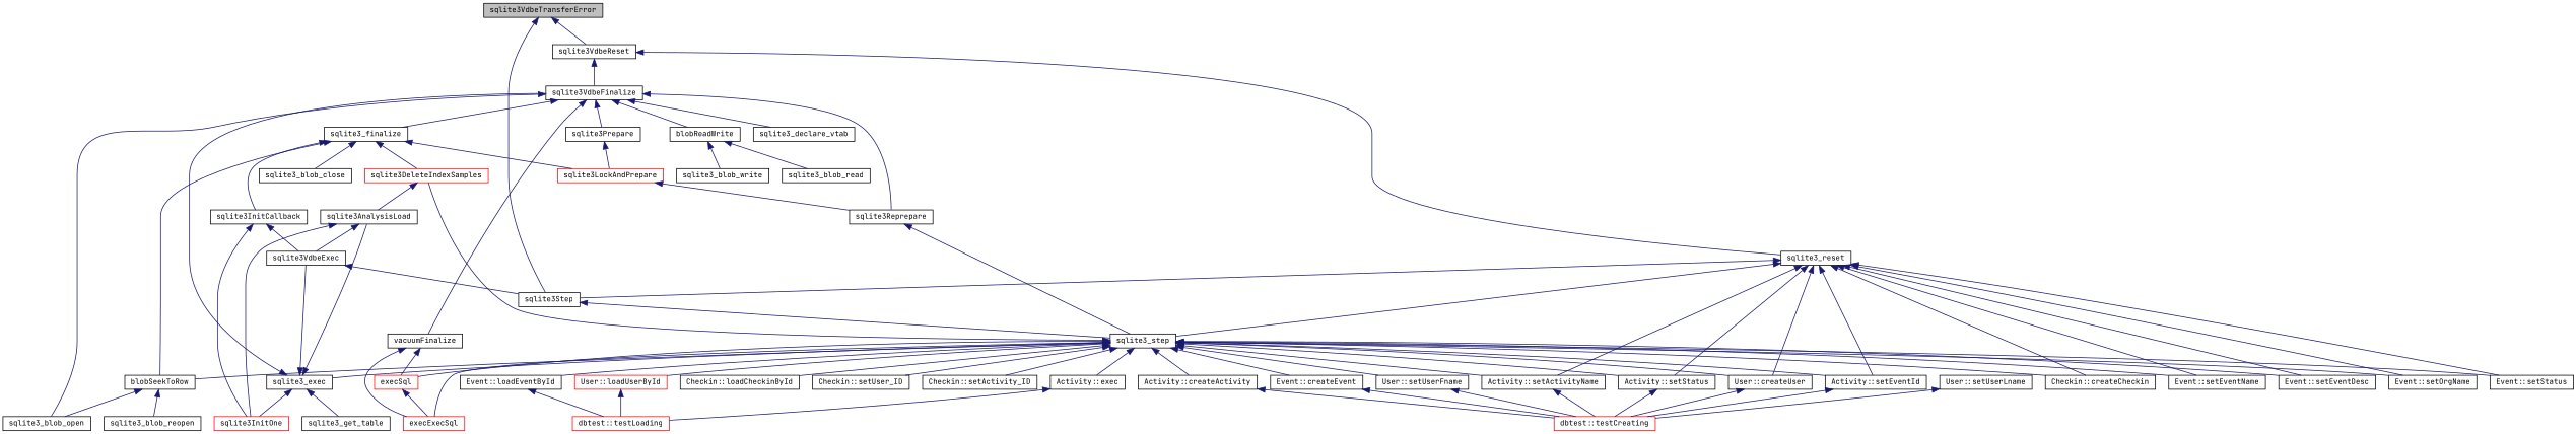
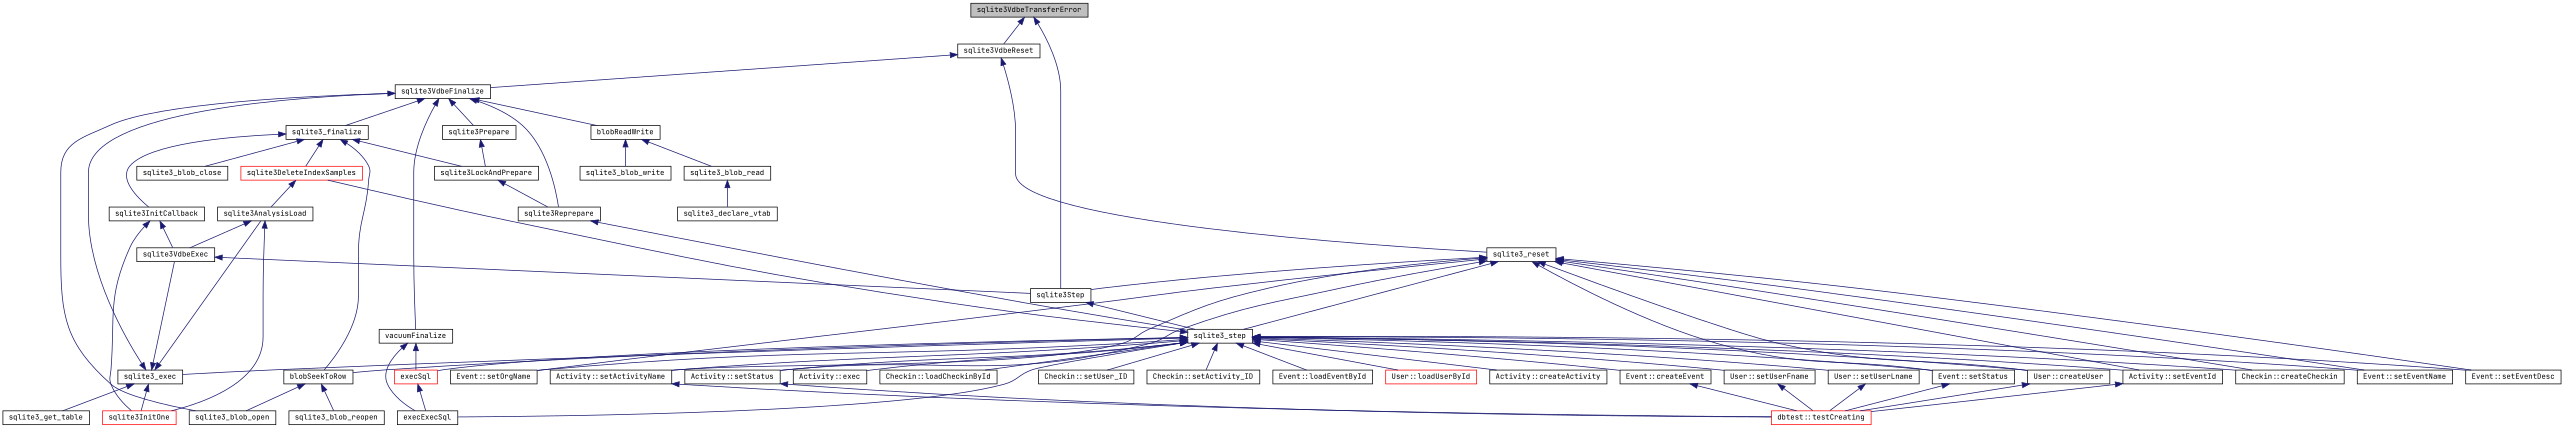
  digraph {
    fontname="JetBrains Mono"
    rankdir=TB
    node [color=black fillcolor=white fontname="JetBrains Mono" fontsize=10 shape=record style=filled]
    edge [color=midnightblue dir=back fontname="JetBrains Mono" fontsize=10 labelfontname=FreeSans labelfontsize=10 style=solid]
    n1 [fillcolor=grey75 fontcolor=black height=0.2 label=sqlite3VdbeTransferError width=0.4]
    n2 [height=0.2 label=sqlite3VdbeReset width=0.4]
    n3 [height=0.2 label=sqlite3Step width=0.4]
    n4 [height=0.2 label=sqlite3VdbeFinalize width=0.4]
    n5 [height=0.2 label=sqlite3_reset width=0.4]
    n6 [height=0.2 label=sqlite3_step width=0.4]
    n7 [height=0.2 label=sqlite3_finalize width=0.4]
    n8 [height=0.2 label=sqlite3_blob_open width=0.4]
    n9 [height=0.2 label=sqlite3Reprepare width=0.4]
    n10 [height=0.2 label=blobReadWrite width=0.4]
    n11 [height=0.2 label=sqlite3Prepare width=0.4]
    n12 [height=0.2 label=vacuumFinalize width=0.4]
    n13 [height=0.2 label=sqlite3_declare_vtab width=0.4]
    n14 [height=0.2 label="Activity::setEventId" width=0.4]
    n15 [height=0.2 label="Activity::setActivityName" width=0.4]
    n16 [height=0.2 label="Activity::setStatus" width=0.4]
    n17 [height=0.2 label="Checkin::createCheckin" width=0.4]
    n18 [height=0.2 label="Event::setEventName" width=0.4]
    n19 [height=0.2 label="Event::setEventDesc" width=0.4]
    n20 [height=0.2 label="Event::setOrgName" width=0.4]
    n21 [height=0.2 label="Event::setStatus" width=0.4]
    n22 [height=0.2 label="User::createUser" width=0.4]
    n23 [height=0.2 label=blobSeekToRow width=0.4]
    n24 [height=0.2 label=sqlite3_blob_close width=0.4]
    n25 [color=red height=0.2 label=sqlite3DeleteIndexSamples width=0.4]
    n26 [height=0.2 label=sqlite3InitCallback width=0.4]
-   n27 [color=red height=0.2 label=sqlite3LockAndPrepare width=0.4]
+   n27 [height=0.2 label=sqlite3LockAndPrepare width=0.4]
    n28 [height=0.2 label=sqlite3_exec width=0.4]
    n29 [height=0.2 label=sqlite3AnalysisLoad width=0.4]
    n30 [height=0.2 label=sqlite3VdbeExec width=0.4]
    n31 [color=red height=0.2 label=sqlite3InitOne width=0.4]
    n32 [height=0.2 label=sqlite3_get_table width=0.4]
    n33 [height=0.2 label=sqlite3_blob_read width=0.4]
    n34 [height=0.2 label=sqlite3_blob_write width=0.4]
    n35 [color=red height=0.2 label=execSql width=0.4]
-   n36 [color=red height=0.2 label=execExecSql width=0.4]
+   n36 [height=0.2 label=execExecSql width=0.4]
    n37 [height=0.2 label=sqlite3_blob_reopen width=0.4]
    n38 [height=0.2 label="Activity::createActivity" width=0.4]
    n39 [height=0.2 label="Activity::exec" width=0.4]
    n40 [height=0.2 label="Checkin::loadCheckinById" width=0.4]
    n41 [height=0.2 label="Checkin::setUser_ID" width=0.4]
    n42 [height=0.2 label="Checkin::setActivity_ID" width=0.4]
    n43 [height=0.2 label="Event::createEvent" width=0.4]
    n44 [height=0.2 label="Event::loadEventById" width=0.4]
    n45 [color=red height=0.2 label="User::loadUserById" width=0.4]
    n46 [height=0.2 label="User::setUserFname" width=0.4]
    n47 [height=0.2 label="User::setUserLname" width=0.4]
    n48 [color=red height=0.2 label="dbtest::testCreating" width=0.4]
-   n49 [color=red height=0.2 label="dbtest::testLoading" width=0.4]
    n1 -> n2
    n1 -> n3
    n2 -> n4
    n2 -> n5
    n3 -> n6
    n4 -> n7
    n4 -> n8
    n4 -> n9
    n4 -> n10
    n4 -> n11
    n4 -> n12
-   n4 -> n13
+   n33 -> n13
    n5 -> n3
    n5 -> n6
    n5 -> n14
    n5 -> n15
    n5 -> n16
    n5 -> n17
    n5 -> n18
    n5 -> n19
    n5 -> n20
    n5 -> n21
    n5 -> n22
    n6 -> n14
    n6 -> n15
    n6 -> n16
    n6 -> n17
    n6 -> n18
    n6 -> n19
    n6 -> n20
    n6 -> n21
    n6 -> n22
    n6 -> n23
    n6 -> n25
    n6 -> n28
    n6 -> n35
    n6 -> n36
    n6 -> n38
    n6 -> n39
    n6 -> n40
    n6 -> n41
    n6 -> n42
    n6 -> n43
    n6 -> n44
    n6 -> n45
    n6 -> n46
+   n6 -> n47
    n7 -> n23
    n7 -> n24
    n7 -> n25
    n7 -> n26
    n7 -> n27
    n9 -> n6
    n10 -> n33
    n10 -> n34
    n11 -> n27
    n12 -> n35
    n12 -> n36
    n14 -> n48
    n15 -> n48
    n16 -> n48
    n22 -> n48
    n23 -> n8
    n23 -> n37
    n25 -> n29
    n26 -> n30
    n26 -> n31
    n27 -> n9
    n28 -> n4
    n28 -> n29
    n28 -> n30
    n28 -> n31
    n28 -> n32
    n29 -> n30
    n29 -> n31
    n30 -> n3
    n35 -> n36
-   n38 -> n48
-   n39 -> n49
+   n21 -> n48
    n43 -> n48
-   n44 -> n49
-   n45 -> n49
    n46 -> n48
    n47 -> n48
  }
